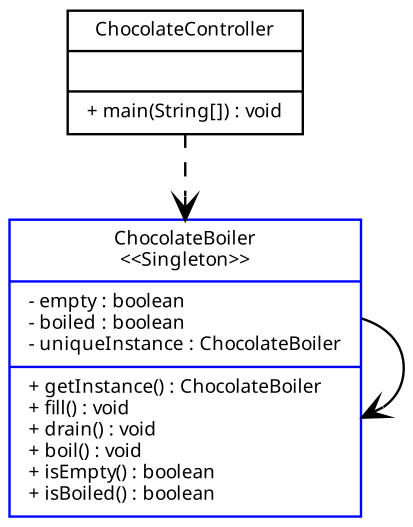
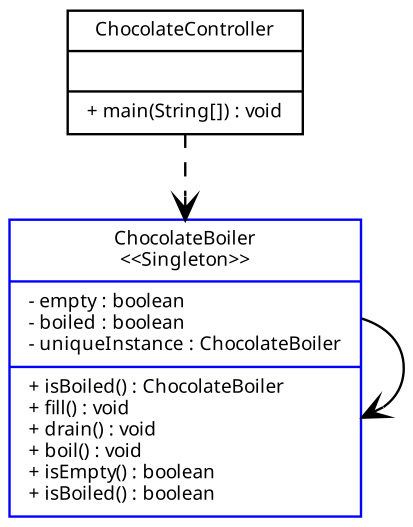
  digraph {
    node [fontname=Sans fontsize=8 shape=record style=solid]
    edge [arrowhead=vee]
-   n1 [color=blue label="{ChocolateBoiler\n\<\<Singleton\>\>|- empty : boolean\l- boiled : boolean\l- uniqueInstance : ChocolateBoiler\l|+ getInstance() : ChocolateBoiler\l+ fill() : void\l+ drain() : void\l+ boil() : void\l+ isEmpty() : boolean\l+ isBoiled() : boolean\l}"]
+   n1 [color=blue label="{ChocolateBoiler\n\<\<Singleton\>\>|- empty : boolean\l- boiled : boolean\l- uniqueInstance : ChocolateBoiler\l|+ isBoiled() : ChocolateBoiler\l+ fill() : void\l+ drain() : void\l+ boil() : void\l+ isEmpty() : boolean\l+ isBoiled() : boolean\l}"]
    n2 [color=black label="{ChocolateController||+ main(String[]) : void\l}"]
    n1 -> n1 [style=solid]
    n2 -> n1 [style=dashed]
  }
